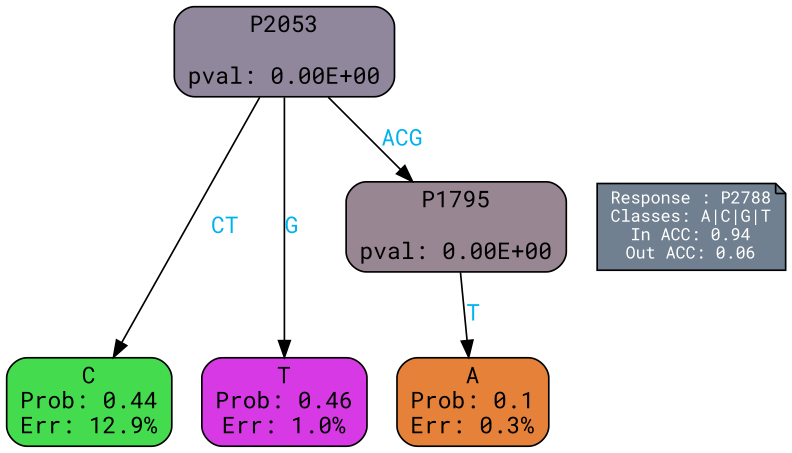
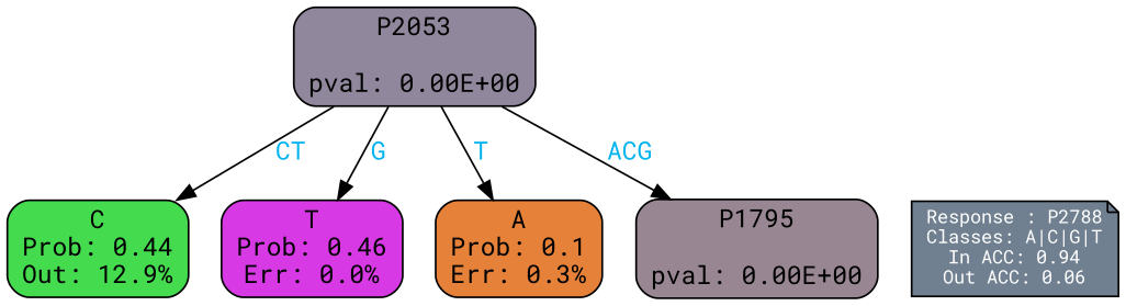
  digraph {
    fontname="Roboto Mono"
    ranksep=equally
    splines=polylines
    node [color=black fontname="Roboto Mono" shape=box style="filled, rounded"]
    edge [fontcolor=deepskyblue2 fontname="Roboto Mono"]
-   n1 [fillcolor="#45db4f" label="C\nProb: 0.44\nErr: 12.9%"]
-   n2 [fillcolor="#d739e5" label="T\nProb: 0.46\nErr: 1.0%"]
+   n1 [fillcolor="#45db4f" label="C\nProb: 0.44\nOut: 12.9%"]
+   n2 [fillcolor="#d739e5" label="T\nProb: 0.46\nErr: 0.0%"]
    n3 [fillcolor="#e58139" label="A\nProb: 0.1\nErr: 0.3%"]
    n4 [align=left fillcolor=slategray fontcolor=white fontsize=10 label="Response : P2788\nClasses: A|C|G|T\nIn ACC: 0.94\nOut ACC: 0.06\n" shape=note style=filled]
    n5 [fillcolor="#988792" label="P1795\n\npval: 0.00E+00"]
    n6 [fillcolor="#90879c" label="P2053\n\npval: 0.00E+00"]
    subgraph sub_1 {
      rank=same
      n1
      n2
      n3
    }
    subgraph sub_2 {
      rank=same
      n4
      n5
    }
-   n5 -> n3 [label=T]
+   n6 -> n3 [label=T]
    n6 -> n1 [label=CT]
    n6 -> n2 [label=G]
    n6 -> n5 [label=ACG]
  }
